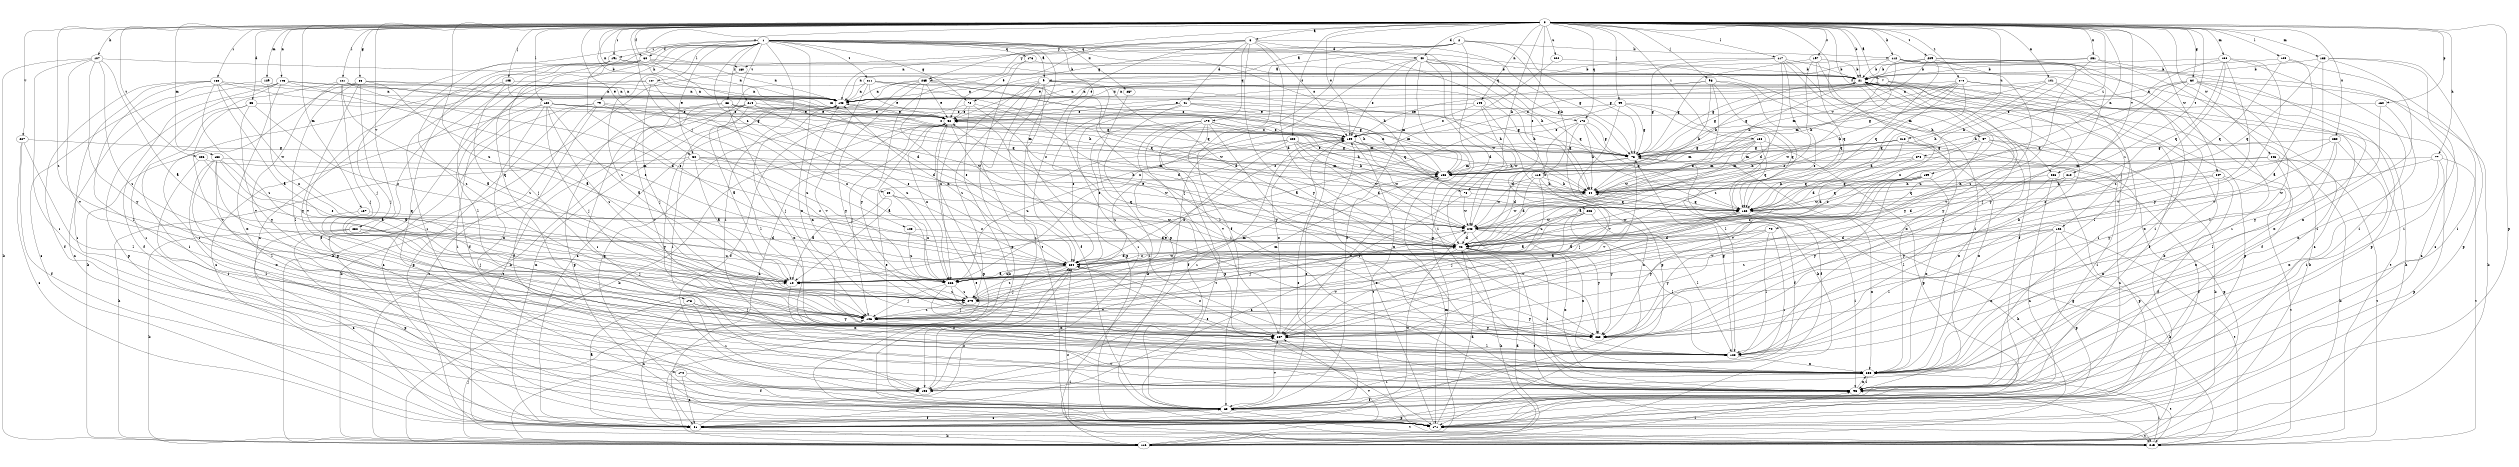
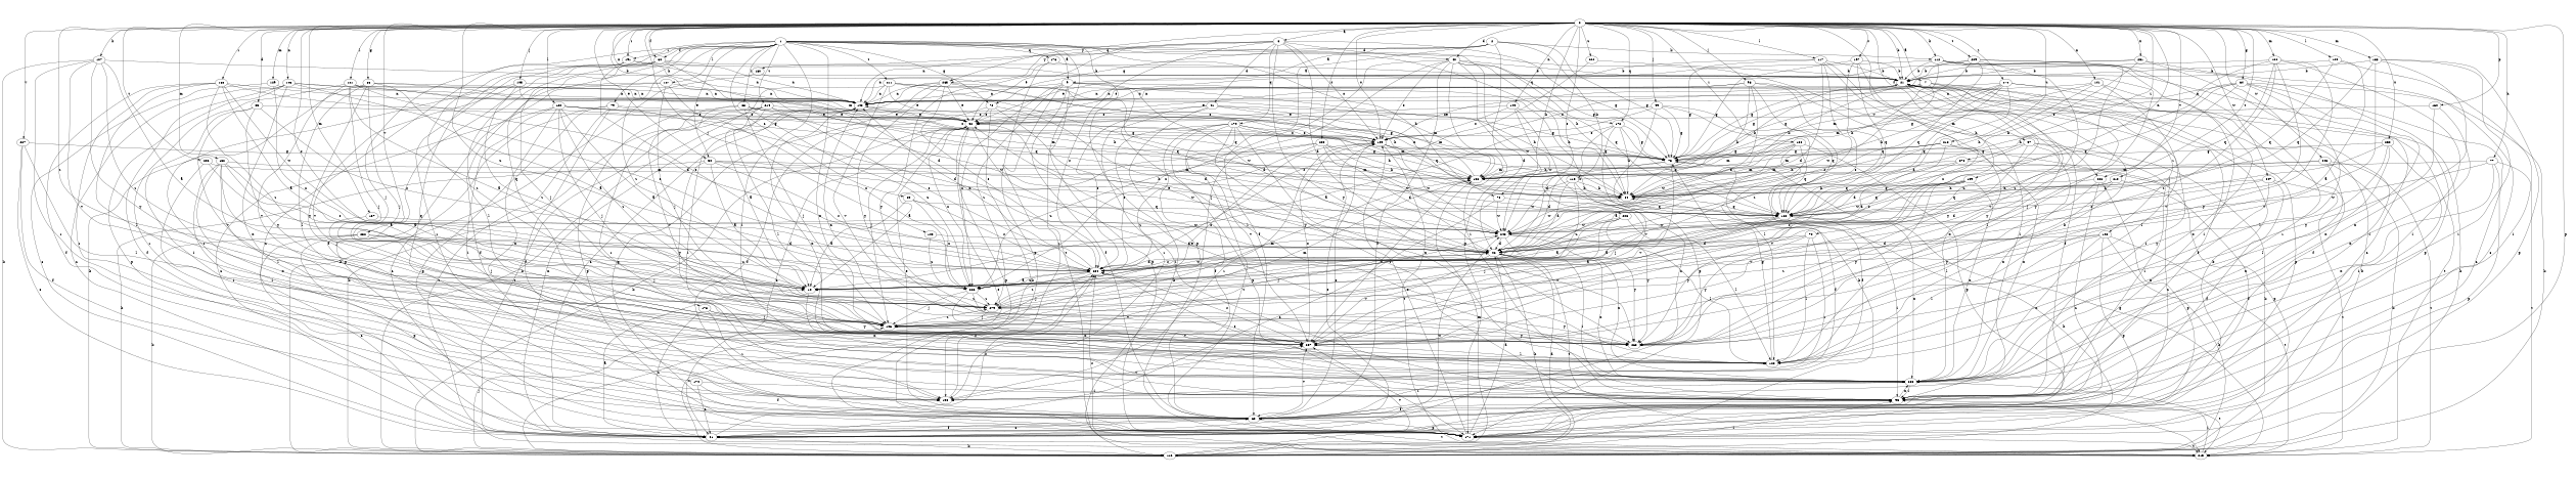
  strict digraph {
    0
    3
    7
    21
    35
    40
    50
    57
    60
    64
    65
    74
    77
    78
    98
    99
    103
    105
    107
    112
    117
    120
    121
    125
    129
    132
    133
    136
    137
    138
    139
    141
    144
    146
    148
    159
    160
    171
    172
    186
    188
    191
    197
    200
    203
    204
    206
    209
    210
    218
    n51 [label=250]
    222
    226
    227
    232
    236
    246
    247
    251
    265
    274
    278
    279
    73
    41
    42
    52
    179
    180
    268
    115
    192
    248
    95
    215
    63
    128
    237
    182
    106
    84
    10
    116
    31
    258
    193
    1
    9
    29
    72
    79
    88
    127
    174
    176
    178
    211
    214
-   257
    2
    0 -> 3 [label=a]
    0 -> 7 [label=a]
    0 -> 21 [label=b]
    0 -> 35 [label=d]
    0 -> 40 [label=d]
    0 -> 50 [label=e]
    0 -> 57 [label=f]
    0 -> 60 [label=f]
    0 -> 64 [label=g]
    0 -> 65 [label=g]
    0 -> 74 [label=h]
    0 -> 77 [label=h]
    0 -> 78 [label=h]
    0 -> 98 [label=j]
    0 -> 99 [label=j]
    0 -> 103 [label=j]
    0 -> 105 [label=j]
    0 -> 107 [label=k]
    0 -> 112 [label=k]
    0 -> 117 [label=l]
    0 -> 120 [label=l]
    0 -> 121 [label=l]
    0 -> 125 [label=l]
    0 -> 129 [label=m]
    0 -> 132 [label=m]
    0 -> 133 [label=m]
    0 -> 136 [label=m]
    0 -> 137 [label=m]
    0 -> 138 [label=m]
    0 -> 139 [label=n]
    0 -> 141 [label=n]
    0 -> 144 [label=n]
    0 -> 146 [label=n]
    0 -> 148 [label=n]
    0 -> 159 [label=o]
    0 -> 160 [label=p]
    0 -> 171 [label=p]
    0 -> 172 [label=q]
    0 -> 186 [label=r]
    0 -> 188 [label=r]
    0 -> 191 [label=r]
    0 -> 197 [label=s]
    0 -> 200 [label=s]
    0 -> 203 [label=s]
-   0 -> 180 [label=s]
+   0 -> 204 [label=s]
    0 -> 206 [label=t]
    0 -> 209 [label=t]
    0 -> 210 [label=t]
    0 -> 218 [label=u]
    0 -> n51 [label=u]
    0 -> 222 [label=u]
    0 -> 226 [label=u]
    0 -> 227 [label=v]
    0 -> 232 [label=v]
    0 -> 236 [label=v]
    0 -> 246 [label=w]
    0 -> 247 [label=w]
    0 -> 251 [label=x]
    0 -> 265 [label=y]
    0 -> 274 [label=z]
    0 -> 278 [label=z]
    0 -> 279 [label=z]
    3 -> 40 [label=d]
    3 -> 148 [label=n]
    3 -> 159 [label=o]
    3 -> 204 [label=s]
    3 -> 73 [label=g]
    3 -> 41 [label=d]
    3 -> 42 [label=d]
    3 -> 52 [label=e]
    3 -> 179 [label=q]
    3 -> 180 [label=q]
    3 -> 268 [label=y]
    7 -> 148 [label=x]
    7 -> 159 [label=o]
    7 -> 171 [label=p]
    7 -> 73 [label=g]
    7 -> 268 [label=y]
    7 -> 115 [label=k]
    7 -> 192 [label=r]
    7 -> 248 [label=w]
    21 -> 148 [label=n]
    21 -> 159 [label=o]
    21 -> 226 [label=u]
    21 -> 268 [label=y]
    21 -> 95 [label=i]
    21 -> 215 [label=t]
    21 -> 63 [label=f]
    21 -> 128 [label=l]
    35 -> 204 [label=s]
    35 -> 52 [label=e]
    35 -> 268 [label=y]
    35 -> 95 [label=i]
    35 -> 237 [label=v]
    40 -> 21 [label=b]
    40 -> 159 [label=o]
    40 -> 226 [label=u]
    40 -> 73 [label=g]
    40 -> 42 [label=d]
    40 -> 248 [label=w]
    40 -> 95 [label=i]
    40 -> 63 [label=f]
    40 -> 182 [label=q]
    40 -> 106 [label=j]
    50 -> 138 [label=m]
    50 -> 204 [label=s]
    50 -> 268 [label=y]
    50 -> 248 [label=w]
    50 -> 84 [label=h]
    50 -> 10 [label=a]
    50 -> 116 [label=k]
    57 -> 204 [label=s]
    57 -> 73 [label=g]
    57 -> 237 [label=v]
    57 -> 116 [label=k]
    57 -> 31 [label=c]
    57 -> 258 [label=x]
    60 -> 21 [label=a]
    60 -> 148 [label=n]
    60 -> 42 [label=d]
    60 -> 63 [label=f]
    60 -> 128 [label=l]
    60 -> 106 [label=j]
    60 -> 193 [label=r]
    64 -> 148 [label=n]
    64 -> 128 [label=l]
    64 -> 182 [label=q]
    64 -> 106 [label=j]
    64 -> 84 [label=h]
    64 -> 116 [label=k]
    64 -> 31 [label=c]
    64 -> 258 [label=x]
    65 -> 148 [label=n]
    65 -> 268 [label=y]
    65 -> 128 [label=l]
    65 -> 106 [label=j]
    65 -> 84 [label=h]
    65 -> 10 [label=a]
    65 -> 193 [label=r]
    74 -> 42 [label=d]
    74 -> 268 [label=y]
    74 -> 128 [label=l]
    74 -> 10 [label=a]
    74 -> 193 [label=r]
    77 -> 138 [label=m]
    77 -> 171 [label=p]
    77 -> 248 [label=w]
    77 -> 215 [label=t]
    77 -> 258 [label=x]
    78 -> 248 [label=w]
    78 -> 182 [label=q]
    78 -> 31 [label=c]
    98 -> 148 [label=n]
    98 -> 279 [label=z]
    98 -> 42 [label=d]
    98 -> 52 [label=e]
    98 -> 182 [label=q]
    98 -> 84 [label=h]
    98 -> 258 [label=x]
    99 -> 73 [label=g]
    99 -> 52 [label=e]
    99 -> 128 [label=l]
    99 -> 182 [label=q]
    99 -> 10 [label=a]
    99 -> 116 [label=k]
    103 -> 226 [label=u]
    103 -> 42 [label=d]
    105 -> 148 [label=n]
    105 -> 279 [label=z]
    105 -> 237 [label=v]
    105 -> 182 [label=q]
    105 -> 116 [label=k]
    107 -> 21 [label=b]
    107 -> 279 [label=z]
    107 -> 268 [label=y]
    107 -> 237 [label=v]
    107 -> 10 [label=a]
    107 -> 116 [label=k]
    107 -> 193 [label=r]
    112 -> 21 [label=b]
    112 -> 171 [label=p]
    112 -> 52 [label=e]
    112 -> 268 [label=y]
    112 -> 95 [label=i]
    112 -> 84 [label=h]
    112 -> 31 [label=c]
    117 -> 21 [label=b]
    117 -> 148 [label=n]
    117 -> 204 [label=s]
    117 -> 73 [label=g]
    117 -> 42 [label=d]
    117 -> 95 [label=i]
    117 -> 63 [label=f]
    120 -> 159 [label=o]
    120 -> 279 [label=z]
    120 -> 73 [label=g]
    120 -> 52 [label=e]
    120 -> 95 [label=i]
    120 -> 106 [label=j]
    120 -> 10 [label=a]
    120 -> 31 [label=c]
    120 -> 258 [label=x]
    121 -> 148 [label=n]
    121 -> 42 [label=d]
    121 -> 237 [label=v]
    121 -> 182 [label=q]
    121 -> 106 [label=j]
    121 -> 10 [label=a]
    121 -> 193 [label=r]
    125 -> 21 [label=b]
    125 -> 95 [label=i]
    125 -> 182 [label=q]
    125 -> 10 [label=a]
    129 -> 148 [label=n]
    129 -> 226 [label=u]
    129 -> 31 [label=c]
    132 -> 138 [label=m]
    132 -> 204 [label=s]
    132 -> 95 [label=i]
    132 -> 128 [label=l]
    132 -> 106 [label=j]
    132 -> 10 [label=a]
    132 -> 258 [label=x]
    133 -> 21 [label=b]
    133 -> 171 [label=p]
    133 -> 95 [label=i]
    133 -> 237 [label=v]
    133 -> 182 [label=q]
    133 -> 258 [label=x]
    136 -> 21 [label=b]
    136 -> 138 [label=m]
    136 -> 279 [label=z]
    136 -> 268 [label=y]
    136 -> 95 [label=i]
    136 -> 237 [label=v]
    136 -> 182 [label=q]
    137 -> 248 [label=w]
    137 -> 106 [label=j]
    138 -> 21 [label=b]
    138 -> 148 [label=n]
-   138 -> 52 [label=e]
    138 -> 237 [label=v]
    138 -> 84 [label=h]
    139 -> 204 [label=s]
    139 -> 268 [label=y]
    139 -> 248 [label=w]
    139 -> 237 [label=v]
    139 -> 182 [label=q]
    139 -> 84 [label=h]
    139 -> 258 [label=x]
    141 -> 148 [label=n]
    141 -> 73 [label=g]
    141 -> 128 [label=l]
    141 -> 84 [label=h]
    141 -> 258 [label=x]
    144 -> 159 [label=o]
    144 -> 171 [label=p]
    144 -> 52 [label=e]
    144 -> 248 [label=w]
    144 -> 31 [label=c]
    146 -> 148 [label=n]
    146 -> 159 [label=o]
    146 -> 171 [label=p]
    146 -> 204 [label=s]
    146 -> 63 [label=f]
    146 -> 31 [label=c]
    146 -> 258 [label=x]
    148 -> 52 [label=e]
    148 -> 95 [label=i]
    148 -> 258 [label=x]
    159 -> 73 [label=g]
    159 -> 248 [label=w]
    159 -> 215 [label=t]
    159 -> 84 [label=h]
    159 -> 193 [label=r]
    160 -> 52 [label=e]
    160 -> 268 [label=y]
    160 -> 258 [label=x]
    171 -> 21 [label=b]
    171 -> 159 [label=o]
    171 -> 42 [label=d]
    171 -> 215 [label=t]
    172 -> 159 [label=o]
    172 -> 73 [label=g]
    172 -> 42 [label=d]
    172 -> 237 [label=v]
    172 -> 182 [label=q]
    172 -> 84 [label=h]
    186 -> 138 [label=m]
    186 -> 171 [label=p]
    186 -> 73 [label=g]
    186 -> 248 [label=w]
    186 -> 63 [label=f]
    186 -> 182 [label=q]
    186 -> 10 [label=a]
    188 -> 148 [label=n]
    188 -> 279 [label=z]
    188 -> 73 [label=g]
    188 -> 248 [label=w]
    188 -> 63 [label=f]
    188 -> 128 [label=l]
    188 -> 10 [label=a]
    188 -> 193 [label=r]
    191 -> 21 [label=b]
    191 -> 148 [label=n]
    191 -> 204 [label=s]
    191 -> 279 [label=z]
    191 -> 106 [label=j]
    197 -> 21 [label=b]
    197 -> 204 [label=s]
    197 -> 226 [label=u]
    197 -> 73 [label=g]
    197 -> 182 [label=q]
    200 -> 226 [label=u]
    200 -> 279 [label=z]
    200 -> 73 [label=g]
    200 -> 42 [label=d]
    200 -> 248 [label=w]
    200 -> 84 [label=h]
    200 -> 10 [label=a]
    203 -> 268 [label=y]
    203 -> 248 [label=w]
    203 -> 128 [label=l]
    203 -> 106 [label=j]
    203 -> 10 [label=a]
    204 -> 148 [label=n]
    204 -> 226 [label=u]
    204 -> 279 [label=z]
    204 -> 42 [label=d]
    204 -> 106 [label=j]
    204 -> 10 [label=a]
    206 -> 138 [label=m]
    206 -> 95 [label=i]
    206 -> 10 [label=a]
    209 -> 21 [label=b]
    209 -> 138 [label=m]
    209 -> 279 [label=z]
    209 -> 73 [label=g]
    209 -> 237 [label=v]
    209 -> 182 [label=q]
    209 -> 193 [label=r]
    210 -> 268 [label=y]
    210 -> 63 [label=f]
    210 -> 182 [label=q]
    210 -> 84 [label=h]
    218 -> 138 [label=m]
    218 -> 73 [label=g]
    218 -> 42 [label=d]
    218 -> 95 [label=i]
    218 -> 84 [label=h]
    218 -> 258 [label=x]
    n51 -> 204 [label=s]
    n51 -> 73 [label=g]
    n51 -> 268 [label=y]
    n51 -> 95 [label=i]
    n51 -> 128 [label=l]
    222 -> 21 [label=b]
    222 -> 204 [label=s]
    226 -> 279 [label=z]
    226 -> 248 [label=w]
    226 -> 237 [label=v]
    226 -> 106 [label=j]
    226 -> 258 [label=x]
    227 -> 73 [label=g]
    227 -> 63 [label=f]
    227 -> 128 [label=l]
    227 -> 31 [label=c]
    232 -> 171 [label=p]
    232 -> 226 [label=u]
    232 -> 42 [label=d]
    232 -> 106 [label=j]
    232 -> 116 [label=k]
    232 -> 31 [label=c]
    236 -> 171 [label=p]
    236 -> 128 [label=l]
    236 -> 84 [label=h]
    236 -> 31 [label=c]
    246 -> 138 [label=m]
    246 -> 215 [label=t]
    246 -> 182 [label=q]
    246 -> 116 [label=k]
    246 -> 258 [label=x]
    247 -> 42 [label=d]
    247 -> 215 [label=t]
    247 -> 63 [label=f]
    247 -> 84 [label=h]
    247 -> 258 [label=x]
    251 -> 21 [label=b]
    251 -> 52 [label=e]
    251 -> 95 [label=i]
    251 -> 84 [label=h]
    251 -> 31 [label=c]
    265 -> 148 [label=n]
    265 -> 159 [label=o]
    265 -> 171 [label=p]
    265 -> 204 [label=s]
    265 -> 52 [label=e]
    265 -> 268 [label=y]
    265 -> 84 [label=h]
    265 -> 31 [label=c]
    274 -> 138 [label=m]
    274 -> 148 [label=n]
    274 -> 73 [label=g]
    274 -> 42 [label=d]
    274 -> 63 [label=f]
    274 -> 182 [label=q]
    274 -> 84 [label=h]
    274 -> 116 [label=k]
    278 -> 138 [label=m]
    278 -> 171 [label=p]
    278 -> 42 [label=d]
    278 -> 182 [label=q]
    279 -> 138 [label=m]
    279 -> 159 [label=o]
    279 -> 268 [label=y]
    279 -> 106 [label=j]
    73 -> 138 [label=m]
    73 -> 42 [label=d]
    73 -> 63 [label=f]
    73 -> 237 [label=v]
    41 -> 138 [label=m]
    41 -> 204 [label=s]
    41 -> 73 [label=g]
    41 -> 52 [label=e]
    41 -> 182 [label=q]
    41 -> 116 [label=k]
    41 -> 193 [label=r]
    42 -> 204 [label=s]
    42 -> 52 [label=e]
    42 -> 95 [label=i]
    42 -> 215 [label=t]
    42 -> 237 [label=v]
    42 -> 116 [label=k]
    42 -> 258 [label=x]
    52 -> 159 [label=o]
    52 -> 171 [label=p]
    52 -> 226 [label=u]
    52 -> 95 [label=i]
    52 -> 106 [label=j]
    52 -> 116 [label=k]
    52 -> 31 [label=c]
    179 -> 138 [label=m]
    179 -> 159 [label=o]
    179 -> 171 [label=p]
    179 -> 204 [label=s]
    179 -> 95 [label=i]
    179 -> 215 [label=t]
    179 -> 63 [label=f]
    179 -> 237 [label=v]
    179 -> 84 [label=h]
    179 -> 258 [label=x]
    180 -> 182 [label=q]
    180 -> 116 [label=k]
    115 -> 226 [label=u]
    115 -> 42 [label=d]
    115 -> 248 [label=w]
    115 -> 106 [label=j]
    115 -> 84 [label=h]
    192 -> 171 [label=p]
    192 -> 279 [label=z]
    192 -> 42 [label=d]
    192 -> 215 [label=t]
    192 -> 128 [label=l]
    192 -> 116 [label=k]
    192 -> 258 [label=x]
    248 -> 42 [label=d]
    248 -> 268 [label=y]
    248 -> 128 [label=l]
    248 -> 106 [label=j]
    248 -> 258 [label=x]
    95 -> 63 [label=f]
    95 -> 258 [label=x]
    215 -> 204 [label=s]
    215 -> 73 [label=g]
    215 -> 95 [label=i]
    63 -> 159 [label=o]
    63 -> 171 [label=p]
    63 -> 52 [label=e]
    63 -> 215 [label=t]
    63 -> 237 [label=v]
    63 -> 31 [label=c]
    128 -> 21 [label=b]
    128 -> 73 [label=g]
    128 -> 52 [label=e]
-   128 -> 258 [label=x]
    237 -> 148 [label=n]
    237 -> 159 [label=o]
    237 -> 204 [label=s]
    237 -> 128 [label=l]
    182 -> 268 [label=y]
    182 -> 248 [label=w]
    182 -> 95 [label=i]
    182 -> 237 [label=v]
    182 -> 10 [label=a]
    182 -> 258 [label=x]
    106 -> 138 [label=m]
    106 -> 279 [label=z]
    106 -> 268 [label=y]
+   106 -> 237 [label=v]
    84 -> 248 [label=w]
    84 -> 182 [label=q]
    10 -> 279 [label=z]
    10 -> 258 [label=x]
    116 -> 21 [label=b]
    116 -> 138 [label=m]
    116 -> 42 [label=d]
    116 -> 52 [label=e]
    116 -> 95 [label=i]
    116 -> 237 [label=v]
    116 -> 106 [label=j]
    116 -> 84 [label=h]
    31 -> 148 [label=n]
    31 -> 159 [label=o]
    31 -> 204 [label=s]
    31 -> 248 [label=w]
    31 -> 63 [label=f]
    31 -> 10 [label=a]
    31 -> 116 [label=k]
    258 -> 204 [label=s]
    258 -> 95 [label=i]
    258 -> 215 [label=t]
    258 -> 193 [label=r]
    193 -> 204 [label=s]
    193 -> 237 [label=v]
    1 -> 50 [label=e]
    1 -> 60 [label=f]
    1 -> 78 [label=h]
    1 -> 171 [label=p]
    1 -> 172 [label=q]
    1 -> 191 [label=r]
    1 -> 236 [label=v]
    1 -> 279 [label=z]
    1 -> 95 [label=i]
    1 -> 215 [label=t]
    1 -> 84 [label=h]
    1 -> 31 [label=c]
    1 -> 258 [label=x]
    1 -> 9 [label=a]
    1 -> 29 [label=c]
    1 -> 72 [label=g]
    1 -> 79 [label=h]
    1 -> 88 [label=i]
    1 -> 127 [label=l]
    1 -> 174 [label=q]
    1 -> 176 [label=q]
    1 -> 178 [label=q]
    1 -> 211 [label=t]
    1 -> 214 [label=t]
-   1 -> 257 [label=x]
    9 -> 148 [label=n]
    9 -> 171 [label=p]
    9 -> 226 [label=u]
    9 -> 279 [label=z]
    9 -> 42 [label=d]
    9 -> 63 [label=f]
    9 -> 128 [label=l]
    9 -> 84 [label=h]
    9 -> 193 [label=r]
    29 -> 204 [label=s]
    29 -> 226 [label=u]
    29 -> 182 [label=q]
    29 -> 10 [label=a]
    72 -> 42 [label=d]
    72 -> 52 [label=e]
    72 -> 268 [label=y]
    72 -> 63 [label=f]
    72 -> 116 [label=k]
    79 -> 171 [label=p]
-   79 -> 226 [label=u]
    79 -> 42 [label=d]
    79 -> 52 [label=e]
    79 -> 215 [label=t]
    79 -> 63 [label=f]
    79 -> 31 [label=c]
    88 -> 138 [label=m]
    88 -> 171 [label=p]
    88 -> 226 [label=u]
    88 -> 52 [label=e]
    88 -> 248 [label=w]
    88 -> 237 [label=v]
    88 -> 106 [label=j]
    127 -> 148 [label=n]
    127 -> 171 [label=p]
    127 -> 226 [label=u]
    127 -> 63 [label=f]
    127 -> 106 [label=j]
    174 -> 95 [label=i]
    174 -> 63 [label=f]
    174 -> 31 [label=c]
    176 -> 21 [label=b]
    176 -> 171 [label=p]
    176 -> 268 [label=y]
    178 -> 268 [label=y]
    178 -> 106 [label=j]
    178 -> 31 [label=c]
    178 -> 193 [label=r]
    211 -> 138 [label=m]
    211 -> 148 [label=n]
    211 -> 52 [label=e]
    211 -> 248 [label=w]
    211 -> 237 [label=v]
    211 -> 84 [label=h]
    211 -> 116 [label=k]
    214 -> 204 [label=s]
    214 -> 73 [label=g]
    214 -> 52 [label=e]
    214 -> 215 [label=t]
    214 -> 128 [label=l]
    214 -> 10 [label=a]
    214 -> 116 [label=k]
    214 -> 193 [label=r]
-   257 -> 95 [label=i]
    2 -> 112 [label=k]
    2 -> 171 [label=p]
    2 -> 265 [label=y]
    2 -> 73 [label=g]
    2 -> 115 [label=k]
    2 -> 63 [label=f]
    2 -> 9 [label=a]
    2 -> 72 [label=g]
  }
